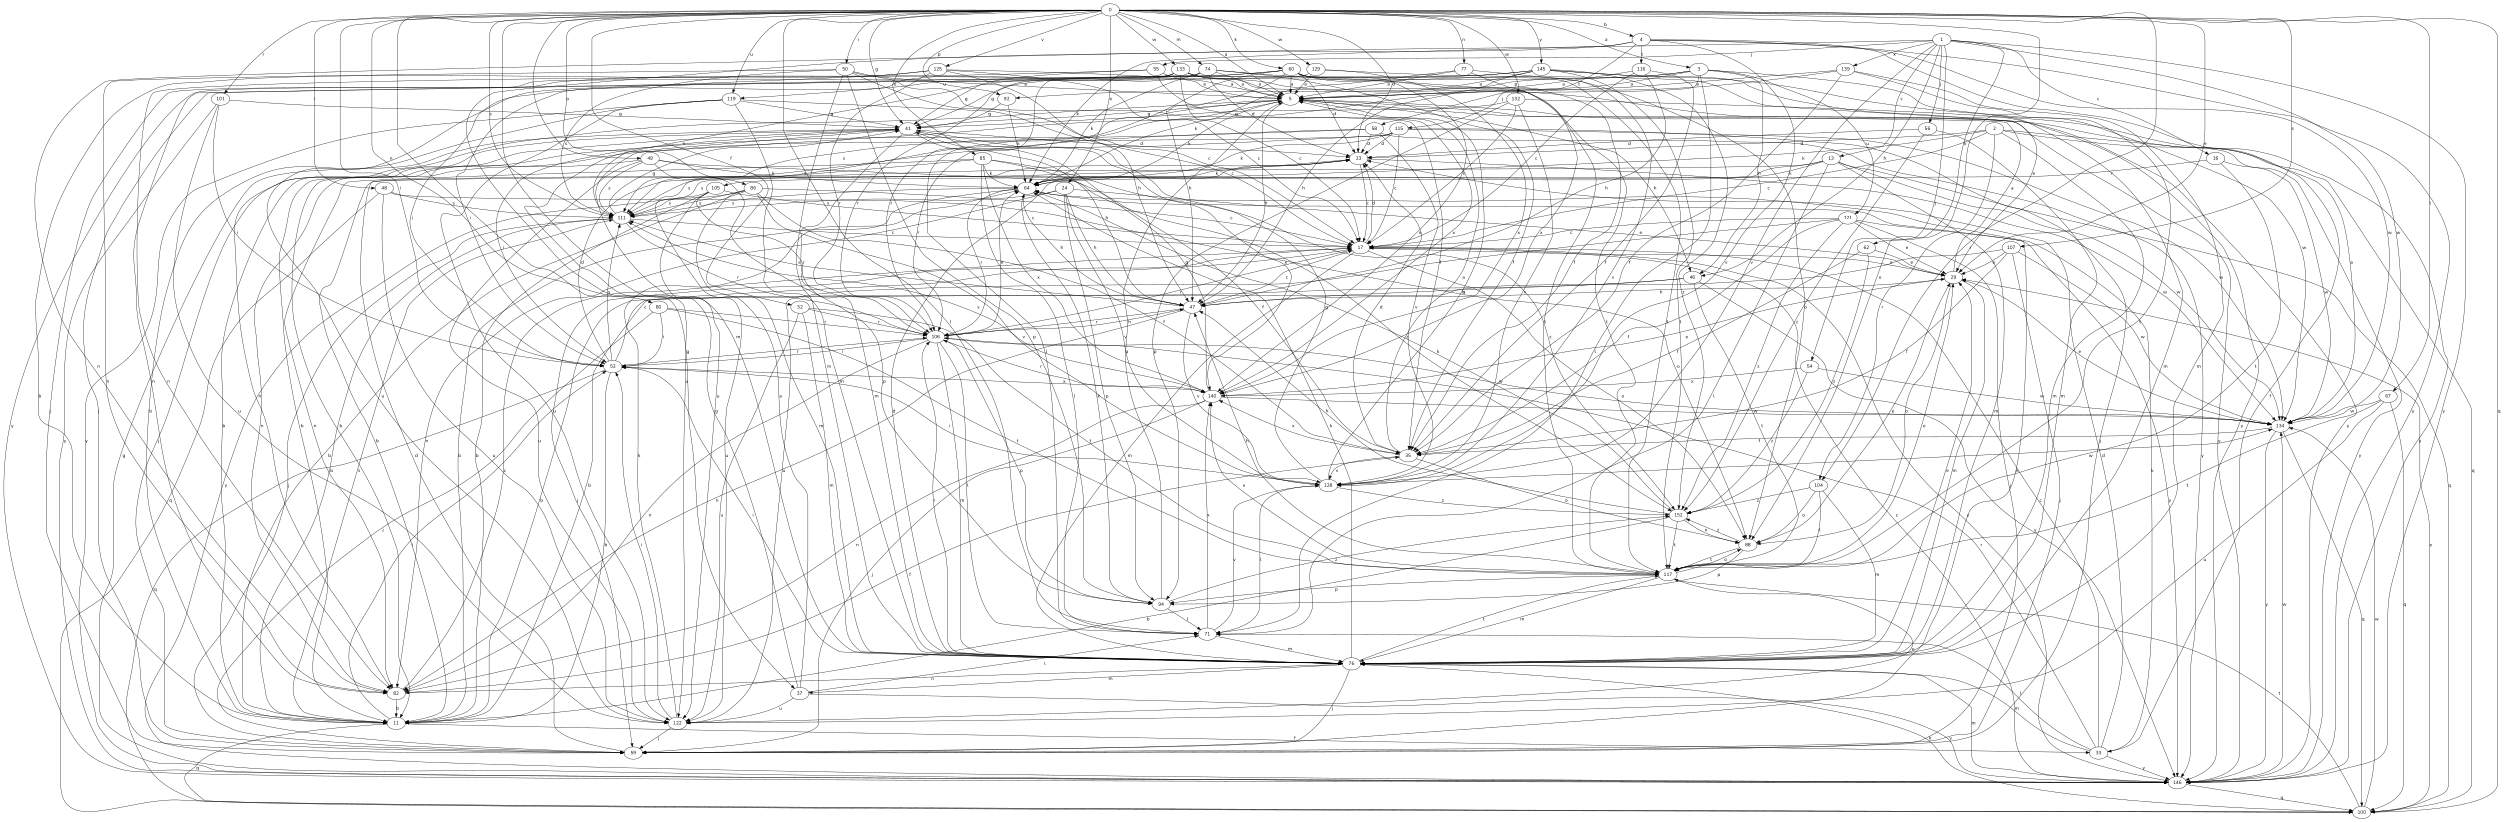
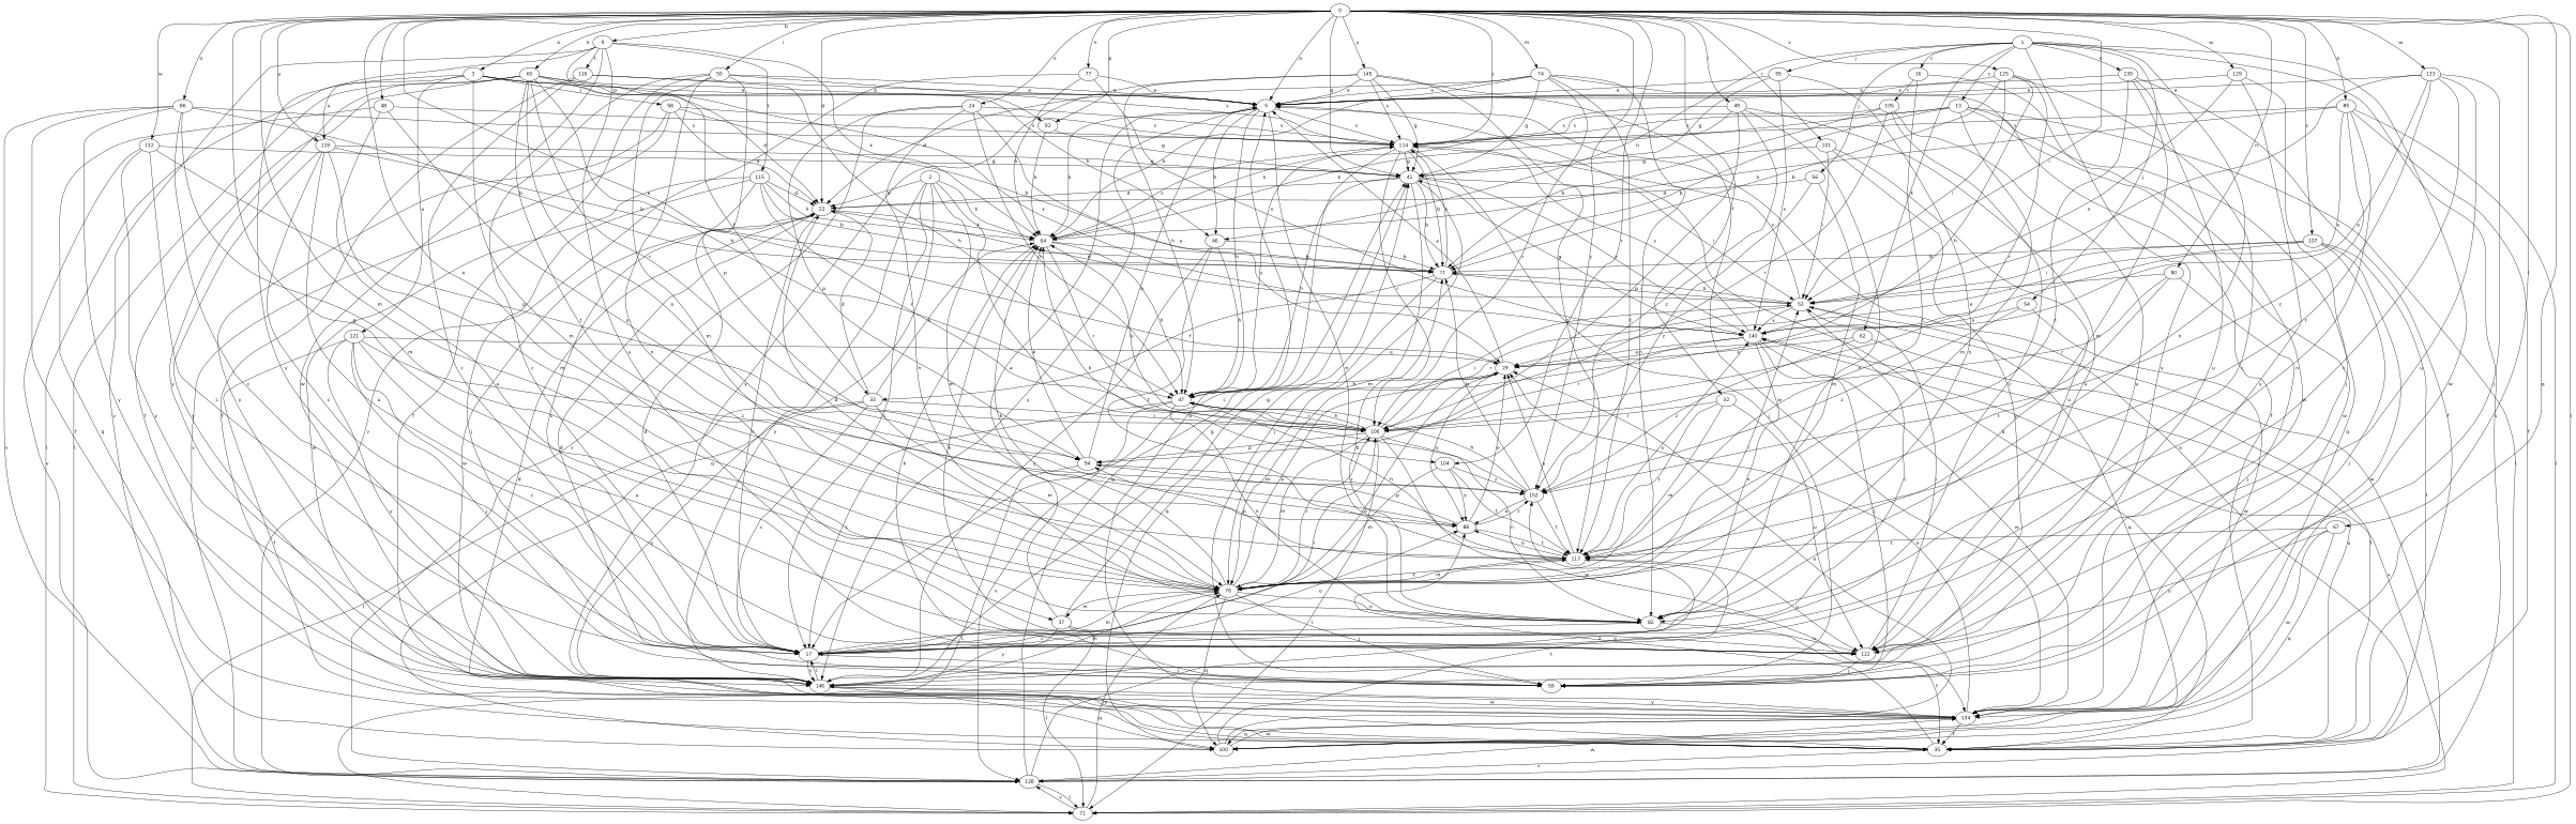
  strict digraph {
    fontname=Nunito
    node [fontname=Nunito]
    edge [fontname=Nunito]
    0
    3
    5
-   9 [label=4]
+   9
    23
    24
    29
    32
    37
    41
    48
    49
    50
    53
    60
    67
    71
    74
    76
    77
    80
    85
    86
    88
    92
    100
    101
    104
    107
-   111
+   111 [label=114]
    119
    125
    129
    132
    133
    145
    152
    46
    58
    121
    82
    146
    64
    47
    128
    134
    33
    115
    116
    122
    17
    94
    117
    106
    11
    59
    140
    35
    1
    13
    16
    54
    55
    56
    62
    139
    105
    2
    0 -> 3 [label=a]
    0 -> 5 [label=a]
    0 -> 9 [label=b]
    0 -> 23 [label=d]
    0 -> 24 [label=e]
    0 -> 29 [label=e]
    0 -> 32 [label=f]
    0 -> 37 [label=g]
    0 -> 41 [label=g]
    0 -> 48 [label=i]
    0 -> 49 [label=i]
    0 -> 50 [label=i]
    0 -> 53 [label=i]
    0 -> 60 [label=k]
    0 -> 67 [label=l]
    0 -> 71 [label=l]
    0 -> 74 [label=m]
    0 -> 76 [label=m]
    0 -> 77 [label=n]
    0 -> 80 [label=n]
    0 -> 85 [label=o]
    0 -> 86 [label=o]
    0 -> 88 [label=o]
    0 -> 92 [label=p]
    0 -> 100 [label=q]
    0 -> 101 [label=r]
    0 -> 104 [label=r]
    0 -> 107 [label=s]
    0 -> 111 [label=s]
    0 -> 119 [label=u]
    0 -> 125 [label=v]
    0 -> 129 [label=w]
    0 -> 132 [label=w]
    0 -> 133 [label=w]
    0 -> 145 [label=y]
-   145 -> 152 [label=z]
+   0 -> 152 [label=z]
    3 -> 5 [label=a]
    3 -> 71 [label=l]
    3 -> 76 [label=m]
    3 -> 92 [label=p]
    3 -> 119 [label=u]
    3 -> 46 [label=h]
    3 -> 58 [label=j]
    3 -> 121 [label=u]
-   5 -> 41 [label=g]
+   74 -> 41 [label=g]
    5 -> 111 [label=s]
    5 -> 46 [label=h]
    5 -> 82 [label=n]
    5 -> 146 [label=y]
    5 -> 64 [label=k]
    5 -> 47 [label=h]
    9 -> 146 [label=y]
    9 -> 64 [label=k]
    9 -> 128 [label=v]
    9 -> 134 [label=w]
    9 -> 33 [label=f]
    9 -> 115 [label=t]
    9 -> 116 [label=t]
    9 -> 122 [label=u]
    23 -> 64 [label=k]
    23 -> 134 [label=w]
    23 -> 17 [label=c]
    24 -> 29 [label=e]
    24 -> 111 [label=s]
    24 -> 82 [label=n]
    24 -> 47 [label=h]
    24 -> 128 [label=v]
    24 -> 94 [label=p]
    29 -> 5 [label=a]
    29 -> 76 [label=m]
    29 -> 88 [label=o]
    29 -> 47 [label=h]
    32 -> 76 [label=m]
    32 -> 122 [label=u]
    32 -> 117 [label=t]
    32 -> 106 [label=r]
    37 -> 5 [label=a]
    37 -> 41 [label=g]
    37 -> 71 [label=l]
    37 -> 146 [label=y]
    37 -> 122 [label=u]
    41 -> 23 [label=d]
    41 -> 53 [label=i]
    41 -> 76 [label=m]
    41 -> 47 [label=h]
    41 -> 11 [label=b]
    41 -> 59 [label=j]
    41 -> 140 [label=x]
    48 -> 88 [label=o]
    48 -> 100 [label=q]
    48 -> 111 [label=s]
    48 -> 122 [label=u]
    49 -> 111 [label=s]
    49 -> 152 [label=z]
    49 -> 82 [label=n]
    49 -> 64 [label=k]
    49 -> 122 [label=u]
    49 -> 94 [label=p]
    50 -> 5 [label=a]
    50 -> 76 [label=m]
    50 -> 111 [label=s]
    50 -> 82 [label=n]
    50 -> 17 [label=c]
    50 -> 94 [label=p]
    50 -> 35 [label=f]
    53 -> 23 [label=d]
    53 -> 100 [label=q]
    53 -> 111 [label=s]
    53 -> 17 [label=c]
    53 -> 106 [label=r]
    53 -> 11 [label=b]
    53 -> 140 [label=x]
    60 -> 5 [label=a]
    60 -> 23 [label=d]
    60 -> 71 [label=l]
    60 -> 88 [label=o]
    60 -> 146 [label=y]
    60 -> 47 [label=h]
    60 -> 117 [label=t]
    60 -> 106 [label=r]
    60 -> 140 [label=x]
    60 -> 35 [label=f]
    67 -> 100 [label=q]
    67 -> 134 [label=w]
    67 -> 122 [label=u]
    67 -> 117 [label=t]
    71 -> 76 [label=m]
    71 -> 128 [label=v]
    71 -> 140 [label=x]
    74 -> 5 [label=a]
    74 -> 23 [label=d]
    74 -> 82 [label=n]
    74 -> 64 [label=k]
    74 -> 117 [label=t]
    74 -> 106 [label=r]
    74 -> 35 [label=f]
    76 -> 23 [label=d]
    76 -> 29 [label=e]
    76 -> 37 [label=m]
    76 -> 53 [label=i]
-   76 -> 100 [label=k]
+   76 -> 100 [label=q]
    76 -> 82 [label=n]
    76 -> 64 [label=k]
    76 -> 117 [label=t]
    76 -> 106 [label=r]
    76 -> 59 [label=j]
    77 -> 5 [label=a]
    77 -> 64 [label=k]
    77 -> 128 [label=v]
    77 -> 140 [label=x]
    80 -> 53 [label=i]
    80 -> 117 [label=t]
    80 -> 106 [label=r]
    80 -> 59 [label=j]
    85 -> 71 [label=l]
    85 -> 111 [label=s]
    85 -> 152 [label=z]
    85 -> 82 [label=n]
    85 -> 64 [label=k]
    85 -> 140 [label=x]
    85 -> 35 [label=f]
    86 -> 76 [label=m]
    86 -> 111 [label=s]
    86 -> 146 [label=y]
    86 -> 128 [label=v]
    86 -> 17 [label=c]
    86 -> 11 [label=b]
    86 -> 35 [label=f]
    88 -> 29 [label=e]
    88 -> 152 [label=z]
    88 -> 94 [label=p]
    88 -> 117 [label=t]
    92 -> 41 [label=g]
    92 -> 64 [label=k]
    100 -> 29 [label=e]
    100 -> 134 [label=w]
    100 -> 117 [label=t]
    101 -> 41 [label=g]
    101 -> 53 [label=i]
    101 -> 146 [label=y]
    101 -> 122 [label=u]
    104 -> 76 [label=m]
    104 -> 88 [label=o]
    104 -> 152 [label=z]
    104 -> 117 [label=t]
    107 -> 29 [label=e]
+   107 -> 53 [label=i]
    107 -> 134 [label=w]
    107 -> 11 [label=b]
    107 -> 59 [label=j]
    107 -> 35 [label=f]
    111 -> 41 [label=g]
    111 -> 17 [label=c]
    111 -> 106 [label=r]
    111 -> 11 [label=b]
    111 -> 59 [label=j]
    119 -> 41 [label=g]
    119 -> 76 [label=m]
    119 -> 146 [label=y]
    119 -> 122 [label=u]
    119 -> 17 [label=c]
    119 -> 11 [label=b]
    125 -> 5 [label=a]
    125 -> 53 [label=i]
    125 -> 47 [label=h]
    125 -> 17 [label=c]
    125 -> 106 [label=r]
    125 -> 11 [label=b]
    129 -> 5 [label=a]
    129 -> 146 [label=y]
    129 -> 59 [label=j]
    129 -> 140 [label=x]
    132 -> 41 [label=g]
    132 -> 146 [label=y]
    132 -> 128 [label=v]
    132 -> 17 [label=c]
    132 -> 94 [label=p]
    133 -> 5 [label=a]
    133 -> 29 [label=e]
    133 -> 53 [label=i]
    133 -> 122 [label=u]
    133 -> 17 [label=c]
    133 -> 117 [label=t]
    133 -> 59 [label=j]
    145 -> 5 [label=a]
    145 -> 41 [label=g]
    145 -> 111 [label=s]
    145 -> 146 [label=y]
    145 -> 47 [label=h]
    145 -> 134 [label=w]
    145 -> 117 [label=t]
    152 -> 88 [label=o]
    152 -> 64 [label=k]
    152 -> 47 [label=h]
    152 -> 117 [label=t]
    152 -> 11 [label=b]
    46 -> 146 [label=y]
    46 -> 47 [label=h]
    46 -> 117 [label=t]
    46 -> 11 [label=b]
    58 -> 23 [label=d]
    58 -> 111 [label=s]
    58 -> 146 [label=y]
    58 -> 128 [label=v]
    58 -> 11 [label=b]
    121 -> 29 [label=e]
    121 -> 152 [label=z]
    121 -> 146 [label=y]
    121 -> 122 [label=u]
    121 -> 17 [label=c]
    121 -> 59 [label=j]
    121 -> 35 [label=f]
    82 -> 17 [label=c]
    82 -> 11 [label=b]
    82 -> 35 [label=f]
    146 -> 41 [label=g]
    146 -> 76 [label=m]
    146 -> 100 [label=q]
    146 -> 134 [label=w]
    146 -> 17 [label=c]
    64 -> 111 [label=s]
    64 -> 47 [label=h]
    64 -> 106 [label=r]
    64 -> 11 [label=b]
    47 -> 111 [label=s]
    47 -> 82 [label=n]
    47 -> 128 [label=v]
    47 -> 17 [label=c]
    47 -> 106 [label=r]
    128 -> 5 [label=a]
    128 -> 41 [label=g]
    128 -> 53 [label=i]
    128 -> 71 [label=l]
    128 -> 152 [label=z]
    128 -> 134 [label=w]
    134 -> 5 [label=a]
    134 -> 29 [label=e]
    134 -> 100 [label=q]
    134 -> 146 [label=y]
    134 -> 35 [label=f]
    33 -> 23 [label=d]
    33 -> 71 [label=l]
    33 -> 76 [label=m]
    33 -> 146 [label=y]
    33 -> 64 [label=k]
    33 -> 17 [label=c]
    33 -> 106 [label=r]
    115 -> 23 [label=d]
    115 -> 64 [label=k]
    115 -> 134 [label=w]
    115 -> 17 [label=c]
    115 -> 106 [label=r]
    115 -> 11 [label=b]
    115 -> 59 [label=j]
    116 -> 5 [label=a]
    116 -> 47 [label=h]
    116 -> 17 [label=c]
    116 -> 35 [label=f]
    122 -> 53 [label=i]
    122 -> 64 [label=k]
    122 -> 59 [label=j]
    17 -> 23 [label=d]
    17 -> 29 [label=e]
    17 -> 76 [label=m]
    17 -> 88 [label=o]
    17 -> 146 [label=y]
    17 -> 106 [label=r]
    17 -> 59 [label=j]
    94 -> 5 [label=a]
    94 -> 71 [label=l]
    94 -> 152 [label=z]
    94 -> 64 [label=k]
    117 -> 29 [label=e]
    117 -> 76 [label=m]
    117 -> 88 [label=o]
    117 -> 47 [label=h]
    117 -> 122 [label=u]
    117 -> 94 [label=p]
    117 -> 140 [label=x]
    106 -> 53 [label=i]
    106 -> 71 [label=l]
    106 -> 76 [label=m]
    106 -> 82 [label=n]
    106 -> 64 [label=k]
    106 -> 47 [label=h]
    106 -> 134 [label=w]
    106 -> 94 [label=p]
    11 -> 53 [label=i]
    11 -> 100 [label=q]
    11 -> 111 [label=s]
    11 -> 33 [label=f]
    59 -> 23 [label=d]
    59 -> 64 [label=k]
    140 -> 29 [label=e]
    140 -> 41 [label=g]
    140 -> 111 [label=s]
    140 -> 82 [label=n]
    140 -> 134 [label=w]
    140 -> 106 [label=r]
    140 -> 59 [label=j]
    35 -> 5 [label=a]
    35 -> 23 [label=d]
    35 -> 88 [label=o]
    35 -> 128 [label=v]
    35 -> 140 [label=x]
    1 -> 46 [label=h]
    1 -> 82 [label=n]
    1 -> 146 [label=y]
    1 -> 128 [label=v]
    1 -> 134 [label=w]
    1 -> 13 [label=c]
    1 -> 16 [label=c]
    1 -> 54 [label=j]
    1 -> 55 [label=j]
    1 -> 56 [label=j]
    1 -> 62 [label=k]
    1 -> 139 [label=x]
    13 -> 71 [label=l]
    13 -> 76 [label=m]
    13 -> 100 [label=q]
    13 -> 111 [label=s]
    13 -> 64 [label=k]
    13 -> 134 [label=w]
    13 -> 11 [label=b]
    16 -> 134 [label=w]
    16 -> 117 [label=t]
    16 -> 105 [label=r]
    54 -> 152 [label=z]
    54 -> 134 [label=w]
    54 -> 140 [label=x]
    55 -> 5 [label=a]
    55 -> 41 [label=g]
    55 -> 82 [label=n]
    55 -> 140 [label=x]
    56 -> 23 [label=d]
    56 -> 76 [label=m]
    56 -> 152 [label=z]
    62 -> 29 [label=e]
    62 -> 152 [label=z]
    62 -> 35 [label=f]
    139 -> 5 [label=a]
    139 -> 76 [label=m]
    139 -> 122 [label=u]
    139 -> 117 [label=t]
    139 -> 35 [label=f]
    105 -> 111 [label=s]
    105 -> 122 [label=u]
    105 -> 17 [label=c]
    105 -> 106 [label=r]
    105 -> 11 [label=b]
    2 -> 23 [label=d]
    2 -> 76 [label=m]
    2 -> 100 [label=q]
    2 -> 104 [label=r]
    2 -> 146 [label=y]
    2 -> 64 [label=k]
    2 -> 17 [label=c]
  }
